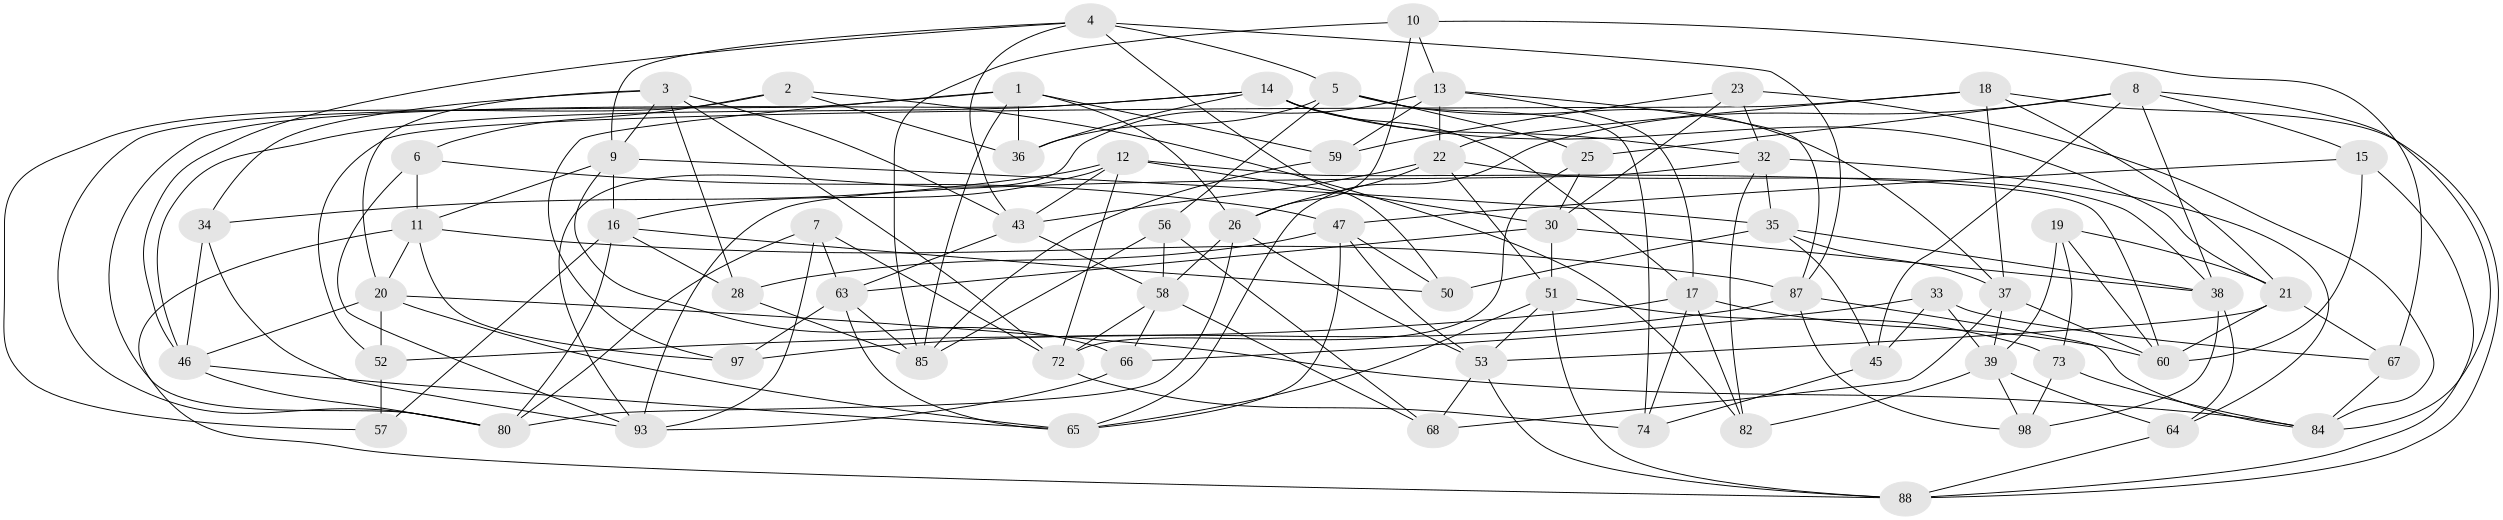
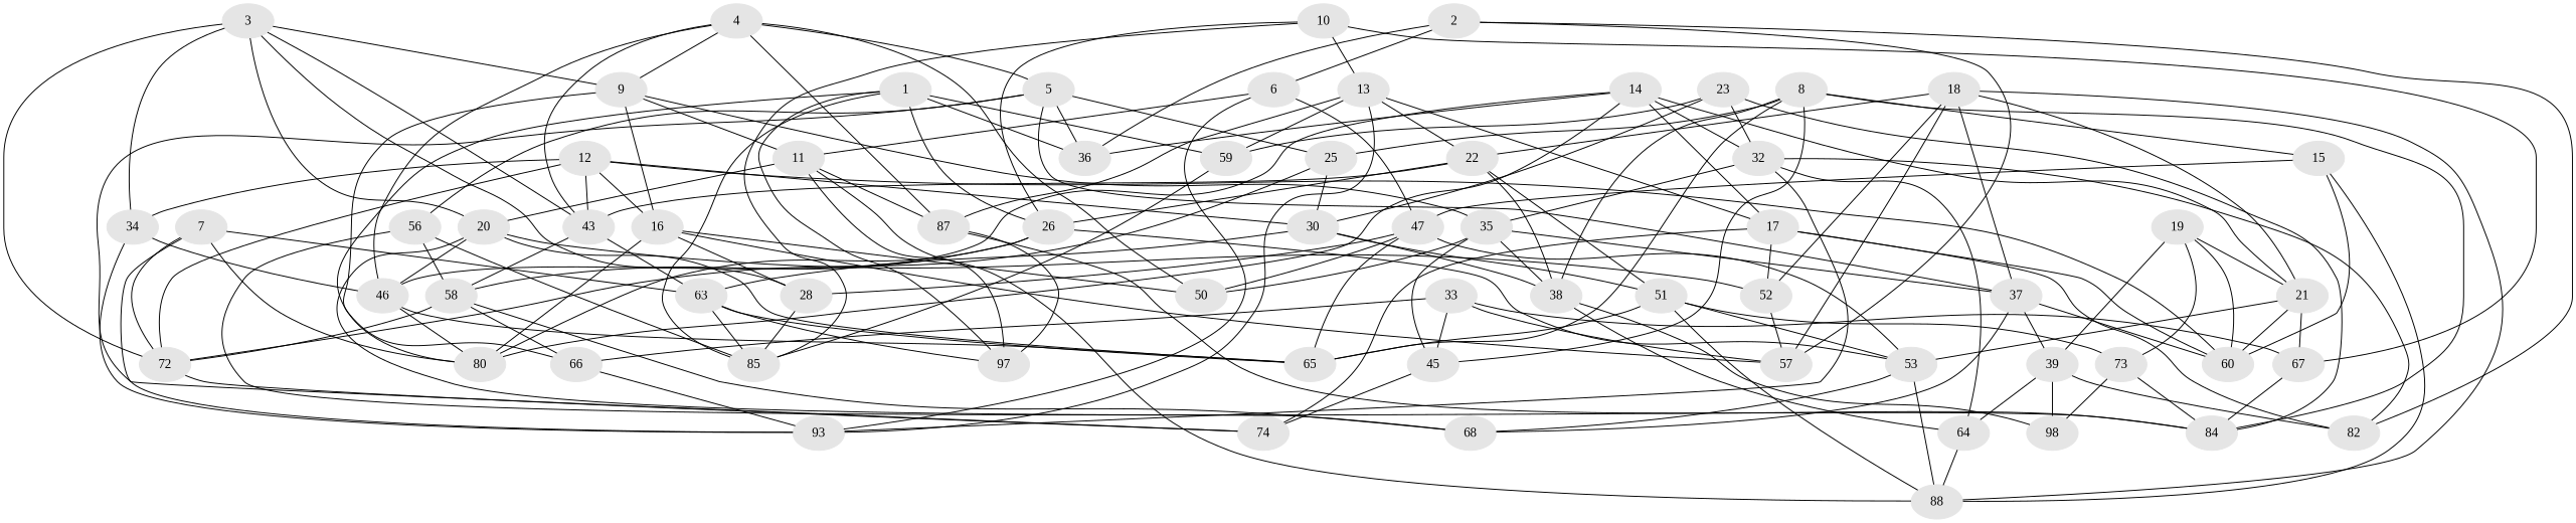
  graph {
    fontname="Liberation Serif"
    node [color=gray90 fontname="Liberation Serif" style=filled]
    edge [fontname="Liberation Serif"]
    1 [super="+78"]
    26 [super="+97"]
    36 [super="+61"]
    n4 [label=59]
    80 [super="+86"]
    85 [super="+87"]
    n7 [label=97]
    53 [super="+107"]
    58 [super="+102"]
    2
    6
    57
    82
    11 [super="+29"]
    n15 [label=47 super="+41"]
    93 [super="+96"]
    3 [super="+42"]
    9 [super="+71"]
    20 [super="+47"]
    28
    34
    43 [super="+99"]
    72 [super="+108"]
    16 [super="+48"]
    35 [super="+92"]
    66
    46 [super="+49"]
    65 [super="+83"]
    84 [super="+101"]
    52
    63 [super="+89"]
    74
    4 [super="+91"]
    5 [super="+40"]
    50
    n36 [label=87 super="+95"]
    25
    37 [super="+104"]
    56
    98
    30 [super="+31"]
    60 [super="+100"]
    39 [super="+62"]
    68
    88 [super="+105"]
    7
    8 [super="+44"]
    15
    38 [super="+54"]
    45
    64
    13 [super="+90"]
    17 [super="+59"]
    22 [super="+75"]
    10
    67
    12 [super="+103"]
    51 [super="+70"]
    14 [super="+76"]
    21 [super="+24"]
    32 [super="+77"]
    18 [super="+106"]
    19
    73
    23 [super="+55"]
    33
    1 -- 26
    1 -- 36
    1 -- n4
    1 -- 80
    1 -- 85
    1 -- n7
    26 -- 80
    26 -- 53
    26 -- 58
    n4 -- 85
    53 -- 68
    53 -- 88
    58 -- 72
    58 -- 66
    58 -- 68
    2 -- 36
    2 -- 6
    2 -- 57
    2 -- 82
    6 -- 11
    6 -- n15
    6 -- 93
    11 -- n7
    11 -- 20
    11 -- n36
    11 -- 88
    n15 -- 53
    n15 -- 28
    n15 -- 65
    n15 -- 50
    3 -- 9
    3 -- 20
    3 -- 28
    3 -- 34
    3 -- 43
    3 -- 72
    9 -- 11
    9 -- 16
    9 -- 35
    9 -- 66
    20 -- 46
    20 -- 65
    20 -- 84
    20 -- 52
    28 -- 85
    34 -- 93
    34 -- 46
    43 -- 58
    43 -- 63
    72 -- 74
    16 -- 80
    16 -- 57
    16 -- 28
    16 -- 50
    35 -- 50
    35 -- 37
    35 -- 38
    35 -- 45
    66 -- 93
    46 -- 80
    46 -- 65
    52 -- 57
    63 -- 85
    63 -- n7
    63 -- 65
    4 -- 9
    4 -- 43
    4 -- 46
    4 -- 5
    4 -- 50
    4 -- n36
    5 -- 36
    5 -- 74
    5 -- 25
    5 -- 37
    5 -- 56
    n36 -- n7
    n36 -- 84
-   n36 -- 98
    25 -- 72
    25 -- 30
    37 -- 60
    37 -- 39
    37 -- 68
    56 -- 85
    56 -- 58
    56 -- 68
    30 -- 63
    30 -- 38
    30 -- 51
    39 -- 82
    39 -- 98
    39 -- 64
    7 -- 80
    7 -- 93
    7 -- 72
    7 -- 63
    8 -- 65
    8 -- 84
    8 -- 25
    8 -- 15
    8 -- 38
    8 -- 45
    15 -- n15
    15 -- 60
    15 -- 88
    38 -- 98
    38 -- 64
    45 -- 74
    64 -- 88
    13 -- n4
    13 -- 93
    13 -- n36
    13 -- 17
    13 -- 22
    17 -- 82
    17 -- 52
    17 -- 74
    17 -- 60
    22 -- 26
    22 -- 43
    22 -- 38
    22 -- 51
    10 -- 26
    10 -- 85
    10 -- 13
    10 -- 67
    67 -- 84
    12 -- 34
    12 -- 43
    12 -- 72
    12 -- 16
    12 -- 30
    12 -- 60
    51 -- 53
    51 -- 65
    51 -- 88
    51 -- 73
    14 -- 36
    14 -- 80
    14 -- 46
    14 -- 17
    14 -- 21
    14 -- 32
    21 -- 53
    21 -- 60
    21 -- 67
    32 -- 82
    32 -- 93
    32 -- 35
    32 -- 64
+   18 -- 57
    18 -- 52
    18 -- 37
    18 -- 88
    18 -- 22
    18 -- 21
    19 -- 60
    19 -- 39
    19 -- 21
    19 -- 73
    73 -- 84
    73 -- 98
    23 -- n4
    23 -- 84
    23 -- 30
    23 -- 32
    33 -- 66
-   33 -- 39
+   33 -- 57
    33 -- 45
    33 -- 67
  }
